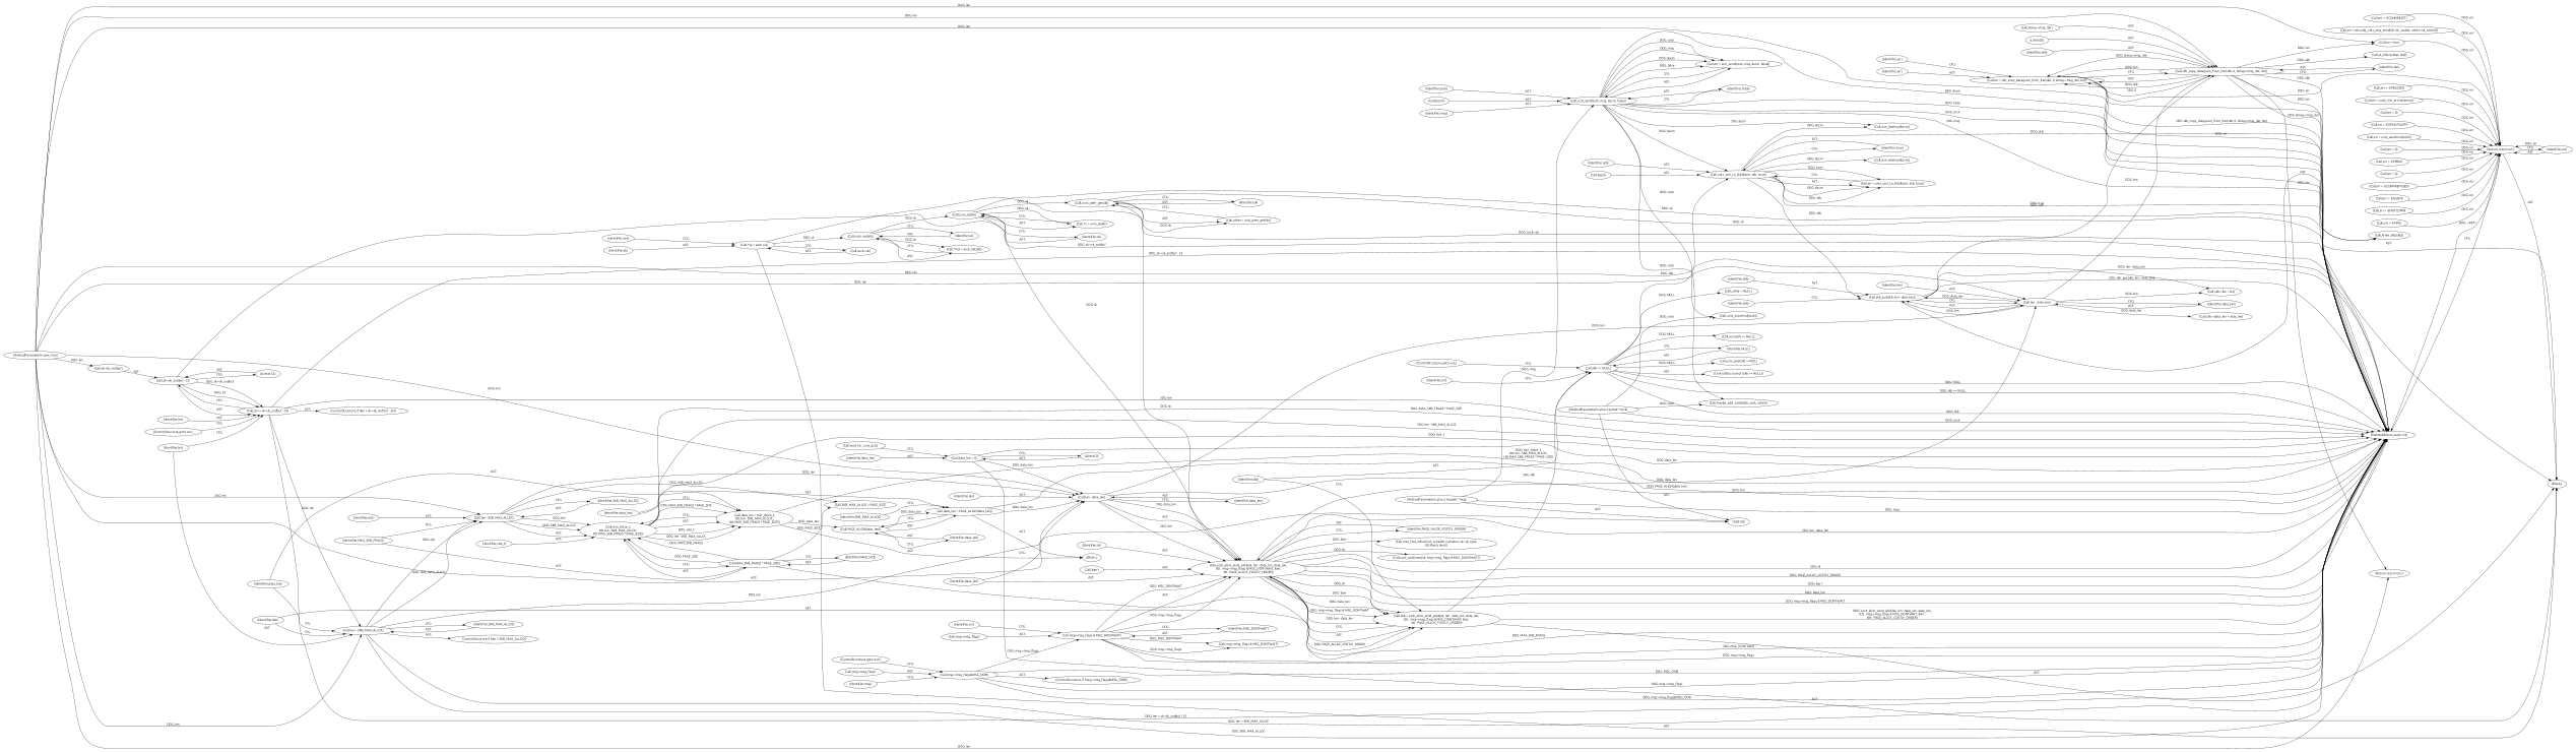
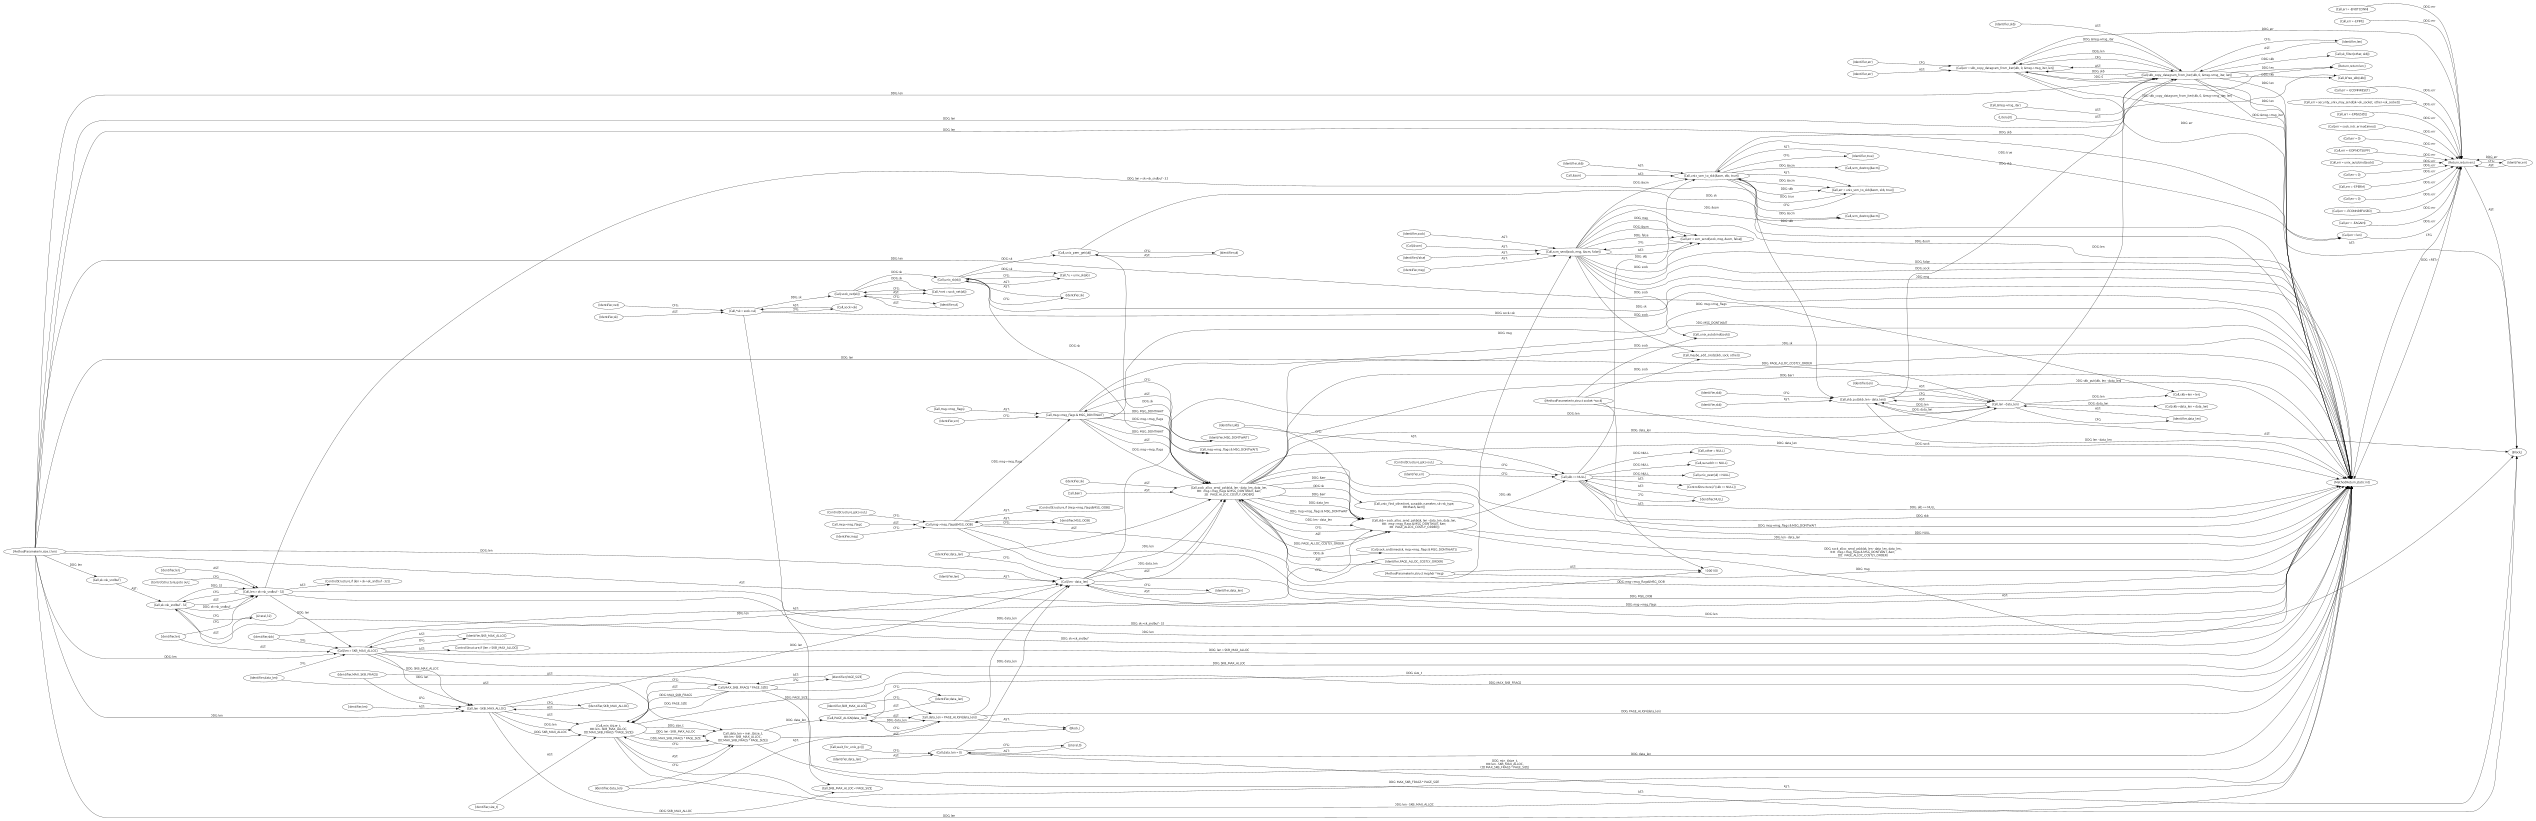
  digraph {
    fontname=Ubuntu
    rankdir=LR
    node [fontname=Ubuntu]
    edge [fontname=Ubuntu]
    n1 [label="(Call,err = skb_copy_datagram_from_iter(skb, 0, &msg->msg_iter, len))"]
    n2 [label="(Call,skb_copy_datagram_from_iter(skb, 0, &msg->msg_iter, len))"]
    n3 [label="(Return,return err;)"]
    n4 [label="(MethodReturn,static int)"]
    n5 [label="(Block,)"]
    n6 [label="(Return,return len;)"]
    n7 [label="(Call,kfree_skb(skb))"]
    n8 [label="(Call,sk_filter(other, skb))"]
    n9 [label="(Call,err = len)"]
    n10 [label="(Identifier,len)"]
    n11 [label="(Identifier,err)"]
    n12 [label="(Call,skb_put(skb, len - data_len))"]
    n13 [label="(Call,len - data_len)"]
    n14 [label="(Call,skb->len = len)"]
    n15 [label="(Call,skb->data_len = data_len)"]
    n16 [label="(Identifier,data_len)"]
    n17 [label="(Call,unix_scm_to_skb(&scm, skb, true))"]
    n18 [label="(Call,scm_destroy(&scm))"]
    n19 [label="(Call,scm_destroy(&scm))"]
    n20 [label="(Call,err = unix_scm_to_skb(&scm, skb, true))"]
    n21 [label="(Identifier,true)"]
    n22 [label="(Call,scm_send(sock, msg, &scm, false))"]
    n23 [label="(Call,unix_autobind(sock))"]
    n24 [label="(Call,err = scm_send(sock, msg, &scm, false))"]
    n25 [label="(Identifier,false)"]
    n26 [label="(Call,maybe_add_creds(skb, sock, other))"]
    n27 [label="(MethodParameterIn,struct socket *sock)"]
    n28 [label=1000100]
    n29 [label="(MethodParameterIn,struct msghdr *msg)"]
    n30 [label="(Call,skb == NULL)"]
    n31 [label="(Call,other = NULL)"]
    n32 [label="(Call,sunaddr == NULL)"]
    n33 [label="(Call,unix_peer(sk) = NULL)"]
    n34 [label="(ControlStructure,if (skb == NULL))"]
    n35 [label="(Identifier,NULL)"]
    n36 [label="(Call,skb = sock_alloc_send_pskb(sk, len - data_len, data_len,\n\t\t\t\t   msg->msg_flags & MSG_DONTWAIT, &err,\n\t\t\t\t   PAGE_ALLOC_COSTLY_ORDER))"]
    n37 [label="(Call,sock_alloc_send_pskb(sk, len - data_len, data_len,\n\t\t\t\t   msg->msg_flags & MSG_DONTWAIT, &err,\n\t\t\t\t   PAGE_ALLOC_COSTLY_ORDER))"]
    n38 [label="(Call,unix_find_other(net, sunaddr, namelen, sk->sk_type,\n\t\t\t\t\thash, &err))"]
    n39 [label="(Call,sock_sndtimeo(sk, msg->msg_flags & MSG_DONTWAIT))"]
    n40 [label="(Identifier,PAGE_ALLOC_COSTLY_ORDER)"]
    n41 [label="(Call,unix_sk(sk))"]
    n42 [label="(Call,unix_peer_get(sk))"]
    n43 [label="(Call,*u = unix_sk(sk))"]
    n44 [label="(Identifier,sk)"]
    n45 [label="(Identifier,sk)"]
-   n46 [label="(Call,other = unix_peer_get(sk))"]
    n47 [label="(Call,sock_net(sk))"]
    n48 [label="(Call,*net = sock_net(sk))"]
    n49 [label="(Identifier,sk)"]
    n50 [label="(Call,*sk = sock->sk)"]
    n51 [label="(Call,sock->sk)"]
    n52 [label="(Call,len - data_len)"]
    n53 [label="(Identifier,data_len)"]
    n54 [label="(Call,len > SKB_MAX_ALLOC)"]
    n55 [label="(Call,len - SKB_MAX_ALLOC)"]
    n56 [label="(Identifier,SKB_MAX_ALLOC)"]
    n57 [label="(ControlStructure,if (len > SKB_MAX_ALLOC))"]
    n58 [label="(Call,min_t(size_t,\n\t\t\t\t len - SKB_MAX_ALLOC,\n\t\t\t\t MAX_SKB_FRAGS * PAGE_SIZE))"]
    n59 [label="(Call,SKB_MAX_ALLOC < PAGE_SIZE)"]
    n60 [label="(Identifier,SKB_MAX_ALLOC)"]
    n61 [label="(Call,len > sk->sk_sndbuf - 32)"]
    n62 [label="(Call,sk->sk_sndbuf - 32)"]
    n63 [label="(ControlStructure,if (len > sk->sk_sndbuf - 32))"]
    n64 [label="(Literal,32)"]
    n65 [label="(MethodParameterIn,size_t len)"]
    n66 [label="(Call,sk->sk_sndbuf)"]
    n67 [label="(Call,data_len = min_t(size_t,\n\t\t\t\t len - SKB_MAX_ALLOC,\n\t\t\t\t MAX_SKB_FRAGS * PAGE_SIZE))"]
    n68 [label="(Call,MAX_SKB_FRAGS * PAGE_SIZE)"]
    n69 [label="(Call,data_len = 0)"]
    n70 [label="(Literal,0)"]
    n71 [label="(Call,data_len = PAGE_ALIGN(data_len))"]
    n72 [label="(Call,PAGE_ALIGN(data_len))"]
    n73 [label="(Block,)"]
    n74 [label="(Identifier,data_len)"]
    n75 [label="(Identifier,PAGE_SIZE)"]
    n76 [label="(Call,msg->msg_flags & MSG_DONTWAIT)"]
    n77 [label="(Identifier,MSG_DONTWAIT)"]
    n78 [label="(Call,msg->msg_flags & MSG_DONTWAIT)"]
    n79 [label="(Call,msg->msg_flags&MSG_OOB)"]
    n80 [label="(ControlStructure,if (msg->msg_flags&MSG_OOB))"]
+   n81 [label="(Identifier,MSG_OOB)"]
    n82 [label="(Call,err = -EMSGSIZE)"]
    n83 [label="(Call,err = sock_intr_errno(timeo))"]
    n84 [label="(Call,&scm)"]
    n85 [label="(Identifier,err)"]
    n86 [label="(Call,err = 0)"]
    n87 [label="(Identifier,err)"]
    n88 [label="(Identifier,len)"]
    n89 [label="(Identifier,skb)"]
    n90 [label="(Call,err = -EOPNOTSUPP)"]
    n91 [label="(Identifier,len)"]
    n92 [label="(Call,msg->msg_flags)"]
    n93 [label="(Call,err = unix_autobind(sock))"]
    n94 [label="(Call,err < 0)"]
    n95 [label="(Call,&msg->msg_iter)"]
    n96 [label="(Identifier,data_len)"]
    n97 [label="(Call,err = -EPERM)"]
    n98 [label="(Literal,0)"]
    n99 [label="(Identifier,skb)"]
    n100 [label="(Identifier,size_t)"]
    n101 [label="(Identifier,SKB_MAX_ALLOC)"]
    n102 [label="(Identifier,msg)"]
    n103 [label="(Identifier,sock)"]
    n104 [label="(Identifier,len)"]
    n105 [label="(Identifier,len)"]
    n106 [label="(Call,err < 0)"]
    n107 [label="(Identifier,sk)"]
    n108 [label="(Identifier,data_len)"]
    n109 [label="(Identifier,msg)"]
    n110 [label="(Call,err = -ECONNREFUSED)"]
    n111 [label="(ControlStructure,goto out;)"]
    n112 [label="(Identifier,skb)"]
    n113 [label="(Call,err = -EAGAIN)"]
    n114 [label="(Call,err = -ENOTCONN)"]
    n115 [label="(Call,err = -EPIPE)"]
    n116 [label="(Call,err = -ECONNRESET)"]
    n117 [label="(Call,&scm)"]
    n118 [label="(Identifier,data_len)"]
    n119 [label="(Identifier,data_len)"]
    n120 [label="(Call,wait_for_unix_gc())"]
    n121 [label="(Identifier,err)"]
    n122 [label="(Call,err = security_unix_may_send(sk->sk_socket, other->sk_socket))"]
    n123 [label="(Identifier,len)"]
    n124 [label="(Identifier,skb)"]
    n125 [label="(Identifier,MAX_SKB_FRAGS)"]
    n126 [label="(ControlStructure,goto out;)"]
    n127 [label="(Identifier,err)"]
    n128 [label="(Call,&err)"]
    n129 [label="(Identifier,skb)"]
    n130 [label="(Call,msg->msg_flags)"]
    n131 [label="(Identifier,net)"]
    n132 [label="(Identifier,skb)"]
    n133 [label="(ControlStructure,goto out;)"]
    n134 [label="(Identifier,sk)"]
    n1 -> n2 [label="CFG: "]
    n1 -> n3 [label="DDG: err"]
    n1 -> n4 [label="DDG: skb_copy_datagram_from_iter(skb, 0, &msg->msg_iter, len)"]
    n1 -> n4 [label="DDG: err"]
    n1 -> n5 [label="AST: "]
    n2 -> n1 [label="AST: "]
    n2 -> n1 [label="DDG: skb"]
    n2 -> n1 [label="DDG: 0"]
    n2 -> n1 [label="DDG: &msg->msg_iter"]
    n2 -> n1 [label="DDG: len"]
    n2 -> n4 [label="DDG: len"]
    n2 -> n4 [label="DDG: &msg->msg_iter"]
    n2 -> n6 [label="DDG: len"]
    n2 -> n7 [label="DDG: skb"]
    n2 -> n8 [label="DDG: skb"]
    n2 -> n9 [label="DDG: len"]
    n2 -> n10 [label="CFG: "]
    n3 -> n4 [label="DDG: <RET>"]
    n3 -> n5 [label="AST: "]
    n3 -> n11 [label="CFG: "]
    n4 -> n3 [label="CFG: "]
    n9 -> n3 [label="DDG: err"]
    n10 -> n2 [label="AST: "]
    n11 -> n3 [label="AST: "]
    n11 -> n3 [label="DDG: err"]
    n12 -> n2 [label="DDG: skb"]
    n12 -> n4 [label="DDG: len - data_len"]
    n12 -> n4 [label="DDG: skb_put(skb, len - data_len)"]
    n12 -> n5 [label="AST: "]
    n12 -> n13 [label="CFG: "]
    n13 -> n2 [label="DDG: len"]
    n13 -> n12 [label="AST: "]
    n13 -> n12 [label="DDG: len"]
    n13 -> n12 [label="DDG: data_len"]
    n13 -> n14 [label="DDG: len"]
    n13 -> n15 [label="DDG: data_len"]
    n13 -> n16 [label="CFG: "]
    n16 -> n13 [label="AST: "]
    n17 -> n4 [label="DDG: true"]
    n17 -> n7 [label="DDG: skb"]
    n17 -> n12 [label="DDG: skb"]
    n17 -> n18 [label="DDG: &scm"]
    n17 -> n19 [label="DDG: &scm"]
    n17 -> n20 [label="AST: "]
    n17 -> n20 [label="DDG: &scm"]
    n17 -> n20 [label="DDG: skb"]
    n17 -> n20 [label="DDG: true"]
    n17 -> n21 [label="CFG: "]
    n20 -> n17 [label="CFG: "]
    n21 -> n17 [label="AST: "]
    n22 -> n4 [label="DDG: &scm"]
    n22 -> n4 [label="DDG: false"]
    n22 -> n4 [label="DDG: sock"]
    n22 -> n4 [label="DDG: msg"]
    n22 -> n17 [label="DDG: &scm"]
    n22 -> n18 [label="DDG: &scm"]
    n22 -> n23 [label="DDG: sock"]
    n22 -> n24 [label="AST: "]
    n22 -> n24 [label="DDG: sock"]
    n22 -> n24 [label="DDG: msg"]
    n22 -> n24 [label="DDG: &scm"]
    n22 -> n24 [label="DDG: false"]
-   n22 -> n25 [label="CFG: "]
    n22 -> n26 [label="DDG: sock"]
    n24 -> n22 [label="CFG: "]
    n25 -> n22 [label="AST: "]
    n27 -> n4 [label="DDG: sock"]
    n27 -> n23 [label="DDG: sock"]
    n27 -> n26 [label="DDG: sock"]
    n27 -> n28 [label="AST: "]
    n29 -> n4 [label="DDG: msg"]
    n29 -> n22 [label="DDG: msg"]
    n29 -> n28 [label="AST: "]
    n30 -> n4 [label="DDG: NULL"]
    n30 -> n4 [label="DDG: skb == NULL"]
    n30 -> n4 [label="DDG: skb"]
    n30 -> n17 [label="DDG: skb"]
    n30 -> n31 [label="DDG: NULL"]
    n30 -> n32 [label="DDG: NULL"]
    n30 -> n33 [label="DDG: NULL"]
    n30 -> n34 [label="AST: "]
    n30 -> n35 [label="CFG: "]
    n35 -> n30 [label="AST: "]
    n36 -> n4 [label="DDG: sock_alloc_send_pskb(sk, len - data_len, data_len,\n\t\t\t\t   msg->msg_flags & MSG_DONTWAIT, &err,\n\t\t\t\t   PAGE_ALLOC_COSTLY_ORDER)"]
    n36 -> n5 [label="AST: "]
    n36 -> n30 [label="DDG: skb"]
    n36 -> n37 [label="CFG: "]
    n37 -> n4 [label="DDG: len - data_len"]
    n37 -> n4 [label="DDG: sk"]
    n37 -> n4 [label="DDG: PAGE_ALLOC_COSTLY_ORDER"]
    n37 -> n4 [label="DDG: &err"]
    n37 -> n4 [label="DDG: data_len"]
    n37 -> n4 [label="DDG: msg->msg_flags & MSG_DONTWAIT"]
    n37 -> n13 [label="DDG: data_len"]
    n37 -> n36 [label="AST: "]
    n37 -> n36 [label="DDG: PAGE_ALLOC_COSTLY_ORDER"]
    n37 -> n36 [label="DDG: sk"]
    n37 -> n36 [label="DDG: &err"]
    n37 -> n36 [label="DDG: data_len"]
    n37 -> n36 [label="DDG: msg->msg_flags & MSG_DONTWAIT"]
    n37 -> n36 [label="DDG: len - data_len"]
    n37 -> n38 [label="DDG: &err"]
    n37 -> n39 [label="DDG: sk"]
    n37 -> n40 [label="CFG: "]
    n40 -> n37 [label="AST: "]
    n41 -> n4 [label="DDG: sk"]
    n41 -> n37 [label="DDG: sk"]
    n41 -> n42 [label="DDG: sk"]
    n41 -> n43 [label="AST: "]
    n41 -> n43 [label="DDG: sk"]
    n41 -> n44 [label="CFG: "]
    n42 -> n4 [label="DDG: sk"]
    n42 -> n37 [label="DDG: sk"]
    n42 -> n45 [label="CFG: "]
-   n42 -> n46 [label="AST: "]
-   n42 -> n46 [label="DDG: sk"]
    n43 -> n41 [label="CFG: "]
    n44 -> n41 [label="AST: "]
    n45 -> n42 [label="AST: "]
-   n46 -> n42 [label="CFG: "]
    n47 -> n41 [label="DDG: sk"]
    n47 -> n48 [label="AST: "]
    n47 -> n48 [label="DDG: sk"]
    n47 -> n49 [label="CFG: "]
    n48 -> n47 [label="CFG: "]
    n49 -> n47 [label="AST: "]
    n50 -> n4 [label="DDG: sock->sk"]
    n50 -> n5 [label="AST: "]
    n50 -> n47 [label="DDG: sk"]
    n50 -> n51 [label="CFG: "]
    n51 -> n50 [label="AST: "]
    n52 -> n4 [label="DDG: len"]
    n52 -> n13 [label="DDG: len"]
    n52 -> n37 [label="AST: "]
    n52 -> n37 [label="DDG: len"]
    n52 -> n37 [label="DDG: data_len"]
    n52 -> n53 [label="CFG: "]
    n53 -> n52 [label="AST: "]
    n54 -> n4 [label="DDG: len > SKB_MAX_ALLOC"]
    n54 -> n4 [label="DDG: SKB_MAX_ALLOC"]
    n54 -> n52 [label="DDG: len"]
    n54 -> n55 [label="DDG: len"]
    n54 -> n55 [label="DDG: SKB_MAX_ALLOC"]
    n54 -> n56 [label="CFG: "]
    n54 -> n57 [label="AST: "]
    n55 -> n52 [label="DDG: len"]
    n55 -> n58 [label="AST: "]
    n55 -> n58 [label="DDG: len"]
    n55 -> n58 [label="DDG: SKB_MAX_ALLOC"]
    n55 -> n59 [label="DDG: SKB_MAX_ALLOC"]
    n55 -> n60 [label="CFG: "]
    n56 -> n54 [label="AST: "]
    n58 -> n4 [label="DDG: size_t"]
    n58 -> n4 [label="DDG: MAX_SKB_FRAGS * PAGE_SIZE"]
    n58 -> n4 [label="DDG: len - SKB_MAX_ALLOC"]
    n58 -> n67 [label="AST: "]
    n58 -> n67 [label="DDG: size_t"]
    n58 -> n67 [label="DDG: len - SKB_MAX_ALLOC"]
    n58 -> n67 [label="DDG: MAX_SKB_FRAGS * PAGE_SIZE"]
    n58 -> n68 [label="CFG: "]
    n60 -> n55 [label="AST: "]
    n61 -> n4 [label="DDG: len"]
    n61 -> n4 [label="DDG: len > sk->sk_sndbuf - 32"]
    n61 -> n4 [label="DDG: sk->sk_sndbuf - 32"]
    n61 -> n54 [label="DDG: len"]
    n61 -> n62 [label="CFG: "]
    n61 -> n63 [label="AST: "]
    n62 -> n4 [label="DDG: sk->sk_sndbuf"]
    n62 -> n61 [label="AST: "]
    n62 -> n61 [label="DDG: sk->sk_sndbuf"]
    n62 -> n61 [label="DDG: 32"]
    n62 -> n64 [label="CFG: "]
    n64 -> n62 [label="AST: "]
    n65 -> n2 [label="DDG: len"]
    n65 -> n4 [label="DDG: len"]
    n65 -> n6 [label="DDG: len"]
    n65 -> n9 [label="DDG: len"]
    n65 -> n13 [label="DDG: len"]
    n65 -> n14 [label="DDG: len"]
    n65 -> n28 [label="AST: "]
    n65 -> n52 [label="DDG: len"]
    n65 -> n54 [label="DDG: len"]
    n65 -> n55 [label="DDG: len"]
    n65 -> n66 [label="DDG: len"]
    n66 -> n62 [label="AST: "]
    n67 -> n4 [label="DDG: min_t(size_t,\n\t\t\t\t len - SKB_MAX_ALLOC,\n\t\t\t\t MAX_SKB_FRAGS * PAGE_SIZE)"]
    n67 -> n58 [label="CFG: "]
    n67 -> n72 [label="DDG: data_len"]
    n67 -> n73 [label="AST: "]
    n68 -> n4 [label="DDG: MAX_SKB_FRAGS"]
    n68 -> n58 [label="AST: "]
    n68 -> n58 [label="DDG: MAX_SKB_FRAGS"]
    n68 -> n58 [label="DDG: PAGE_SIZE"]
    n68 -> n59 [label="DDG: PAGE_SIZE"]
    n68 -> n75 [label="CFG: "]
    n69 -> n4 [label="DDG: data_len"]
    n69 -> n5 [label="AST: "]
    n69 -> n52 [label="DDG: data_len"]
    n69 -> n70 [label="CFG: "]
    n70 -> n69 [label="AST: "]
    n71 -> n4 [label="DDG: PAGE_ALIGN(data_len)"]
    n71 -> n52 [label="DDG: data_len"]
    n71 -> n72 [label="CFG: "]
    n71 -> n73 [label="AST: "]
    n72 -> n71 [label="AST: "]
    n72 -> n71 [label="DDG: data_len"]
    n72 -> n74 [label="CFG: "]
    n74 -> n72 [label="AST: "]
    n75 -> n68 [label="AST: "]
    n76 -> n4 [label="DDG: MSG_DONTWAIT"]
    n76 -> n4 [label="DDG: msg->msg_flags"]
    n76 -> n37 [label="AST: "]
    n76 -> n37 [label="DDG: msg->msg_flags"]
    n76 -> n37 [label="DDG: MSG_DONTWAIT"]
    n76 -> n77 [label="CFG: "]
    n76 -> n78 [label="DDG: msg->msg_flags"]
    n76 -> n78 [label="DDG: MSG_DONTWAIT"]
    n77 -> n76 [label="AST: "]
    n79 -> n4 [label="DDG: MSG_OOB"]
    n79 -> n4 [label="DDG: msg->msg_flags"]
    n79 -> n4 [label="DDG: msg->msg_flags&MSG_OOB"]
    n79 -> n76 [label="DDG: msg->msg_flags"]
    n79 -> n80 [label="AST: "]
+   n79 -> n81 [label="CFG: "]
+   n81 -> n79 [label="AST: "]
    n82 -> n3 [label="DDG: err"]
    n83 -> n3 [label="DDG: err"]
    n84 -> n17 [label="AST: "]
    n85 -> n76 [label="CFG: "]
    n86 -> n3 [label="DDG: err"]
    n87 -> n1 [label="CFG: "]
    n88 -> n61 [label="AST: "]
    n89 -> n12 [label="AST: "]
    n90 -> n3 [label="DDG: err"]
    n91 -> n54 [label="AST: "]
    n91 -> n61 [label="CFG: "]
    n92 -> n76 [label="AST: "]
    n93 -> n3 [label="DDG: err"]
    n94 -> n3 [label="DDG: err"]
    n95 -> n2 [label="AST: "]
    n96 -> n69 [label="AST: "]
    n97 -> n3 [label="DDG: err"]
    n98 -> n2 [label="AST: "]
    n99 -> n30 [label="AST: "]
    n99 -> n36 [label="CFG: "]
    n100 -> n58 [label="AST: "]
    n101 -> n71 [label="CFG: "]
    n102 -> n22 [label="AST: "]
    n103 -> n22 [label="AST: "]
    n104 -> n52 [label="AST: "]
    n105 -> n13 [label="AST: "]
    n106 -> n3 [label="DDG: err"]
    n107 -> n37 [label="AST: "]
    n108 -> n37 [label="AST: "]
    n108 -> n52 [label="CFG: "]
    n109 -> n79 [label="CFG: "]
    n110 -> n3 [label="DDG: err"]
    n111 -> n30 [label="CFG: "]
    n112 -> n17 [label="AST: "]
    n113 -> n3 [label="DDG: err"]
    n114 -> n3 [label="DDG: err"]
    n115 -> n3 [label="DDG: err"]
    n116 -> n3 [label="DDG: err"]
    n117 -> n22 [label="AST: "]
    n118 -> n67 [label="CFG: "]
    n118 -> n71 [label="AST: "]
    n119 -> n54 [label="CFG: "]
    n119 -> n67 [label="AST: "]
    n120 -> n69 [label="CFG: "]
    n121 -> n30 [label="CFG: "]
    n122 -> n3 [label="DDG: err"]
    n123 -> n55 [label="AST: "]
    n124 -> n12 [label="CFG: "]
    n125 -> n55 [label="CFG: "]
    n125 -> n68 [label="AST: "]
    n126 -> n79 [label="CFG: "]
    n127 -> n1 [label="AST: "]
    n128 -> n37 [label="AST: "]
    n129 -> n36 [label="AST: "]
    n129 -> n54 [label="CFG: "]
    n130 -> n79 [label="AST: "]
    n131 -> n50 [label="CFG: "]
    n132 -> n2 [label="AST: "]
    n133 -> n61 [label="CFG: "]
    n134 -> n50 [label="AST: "]
  }
